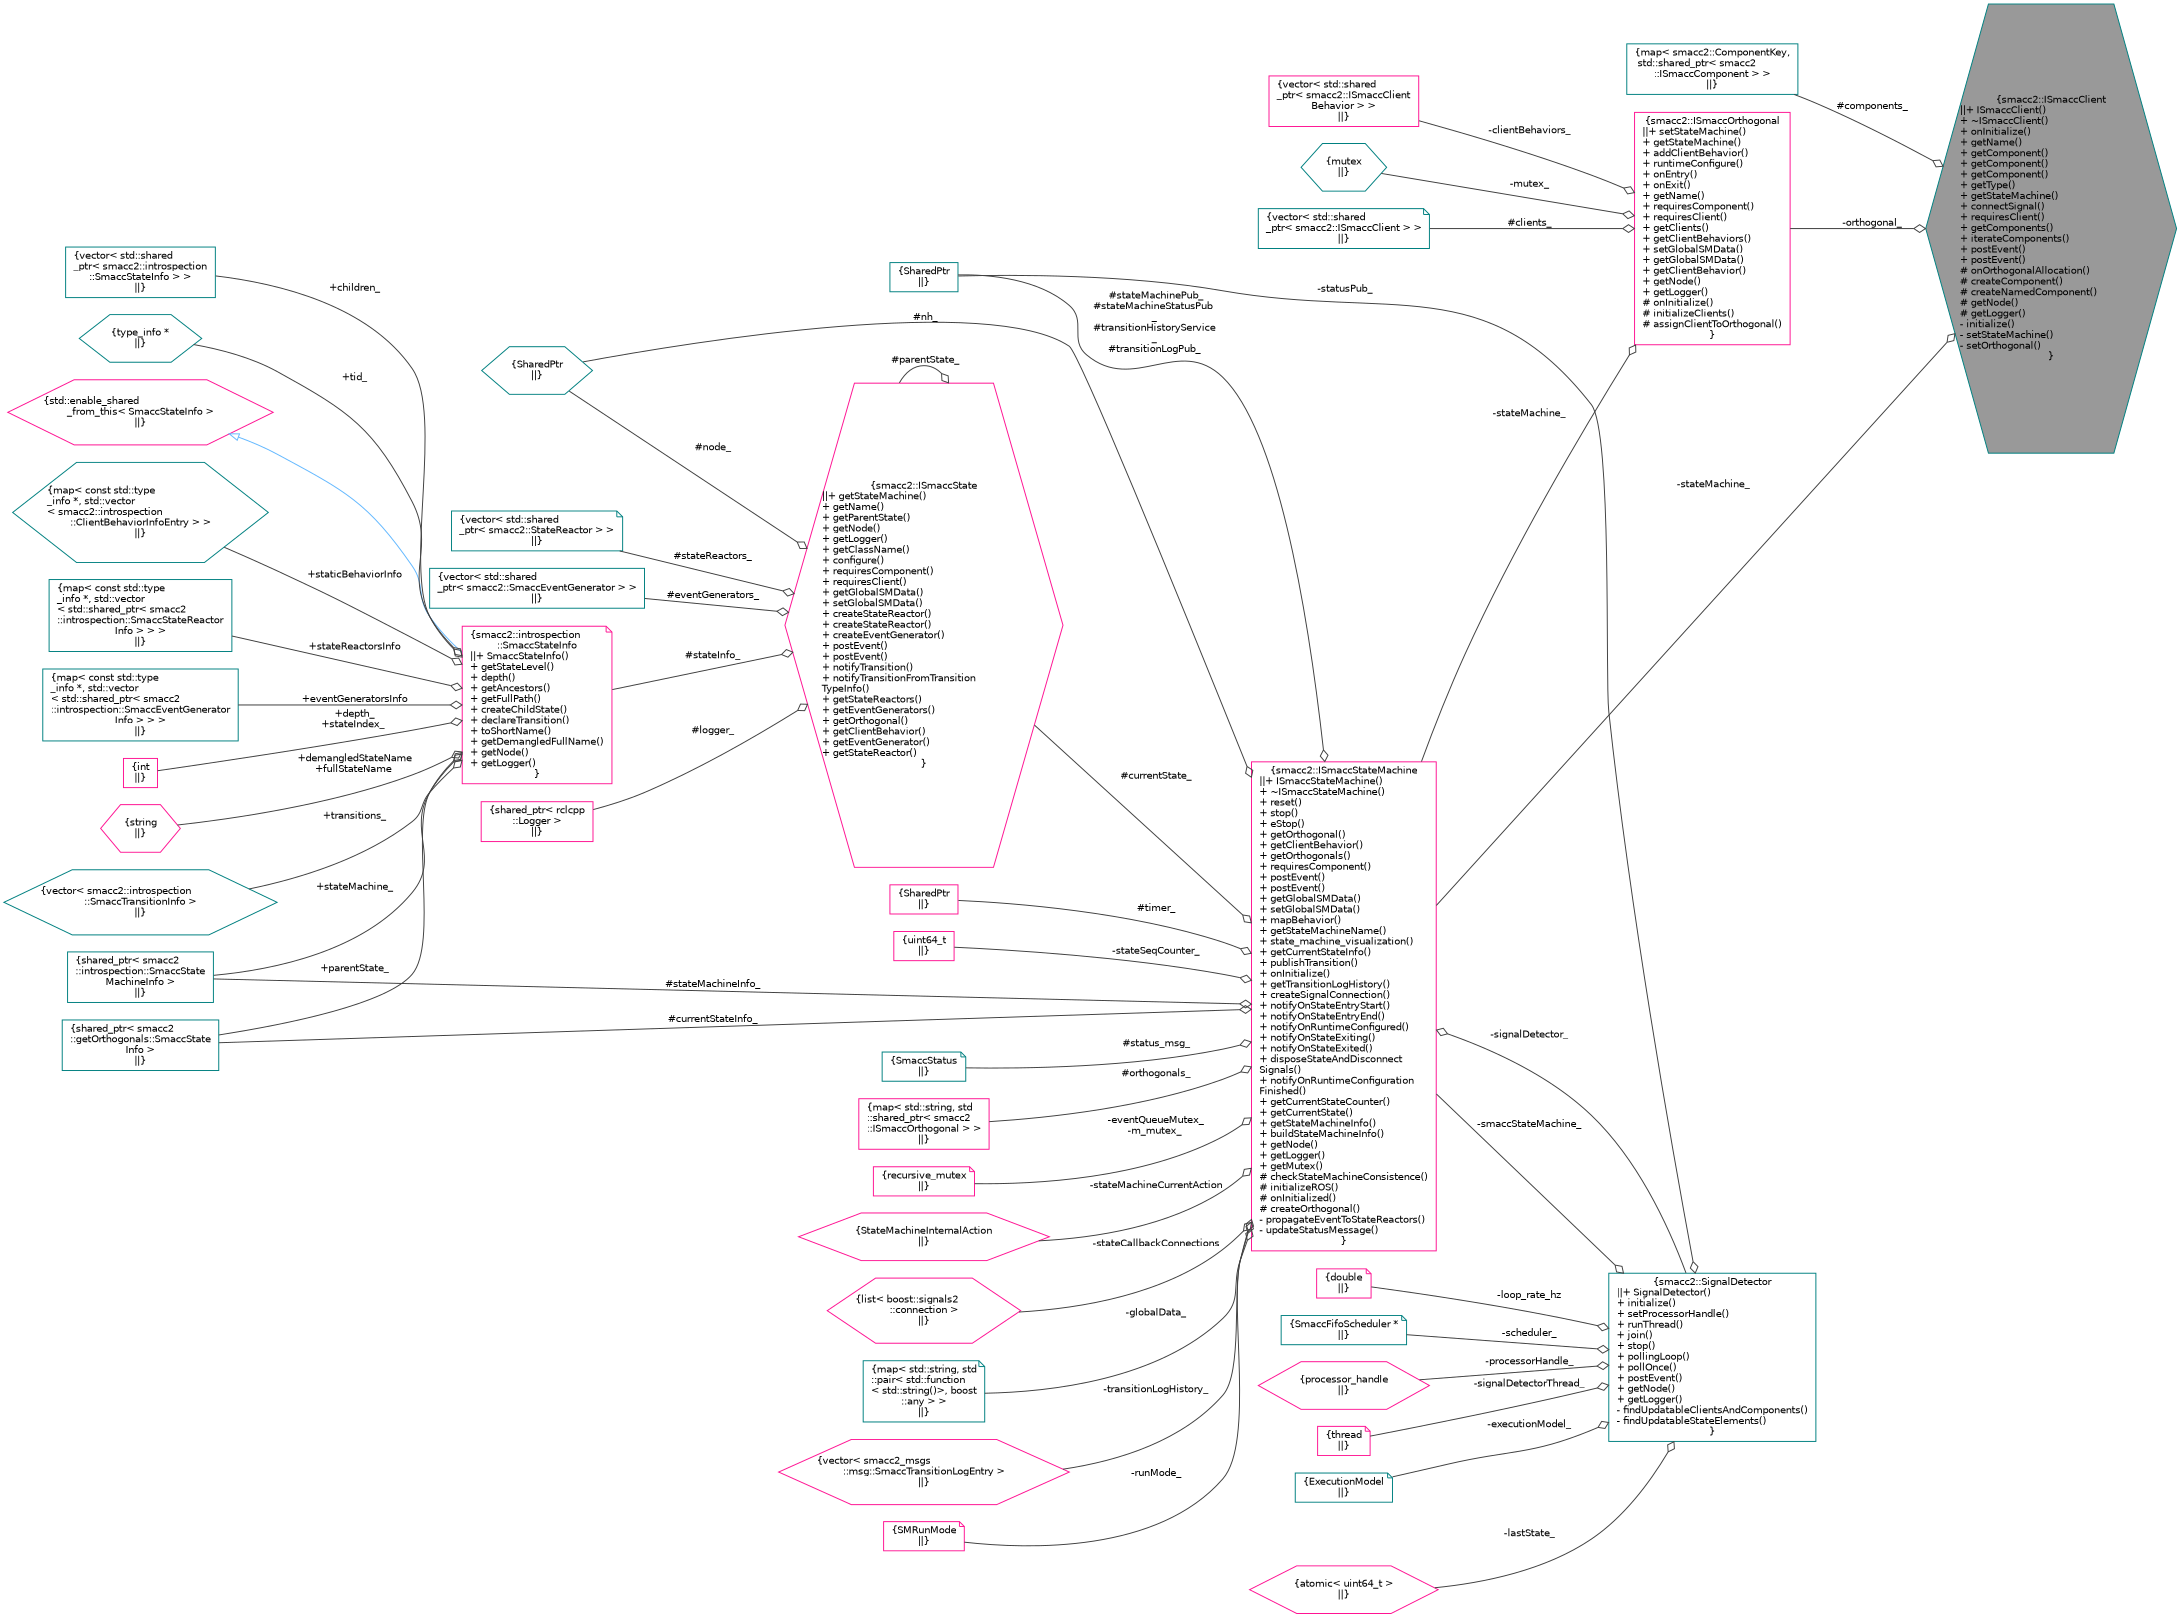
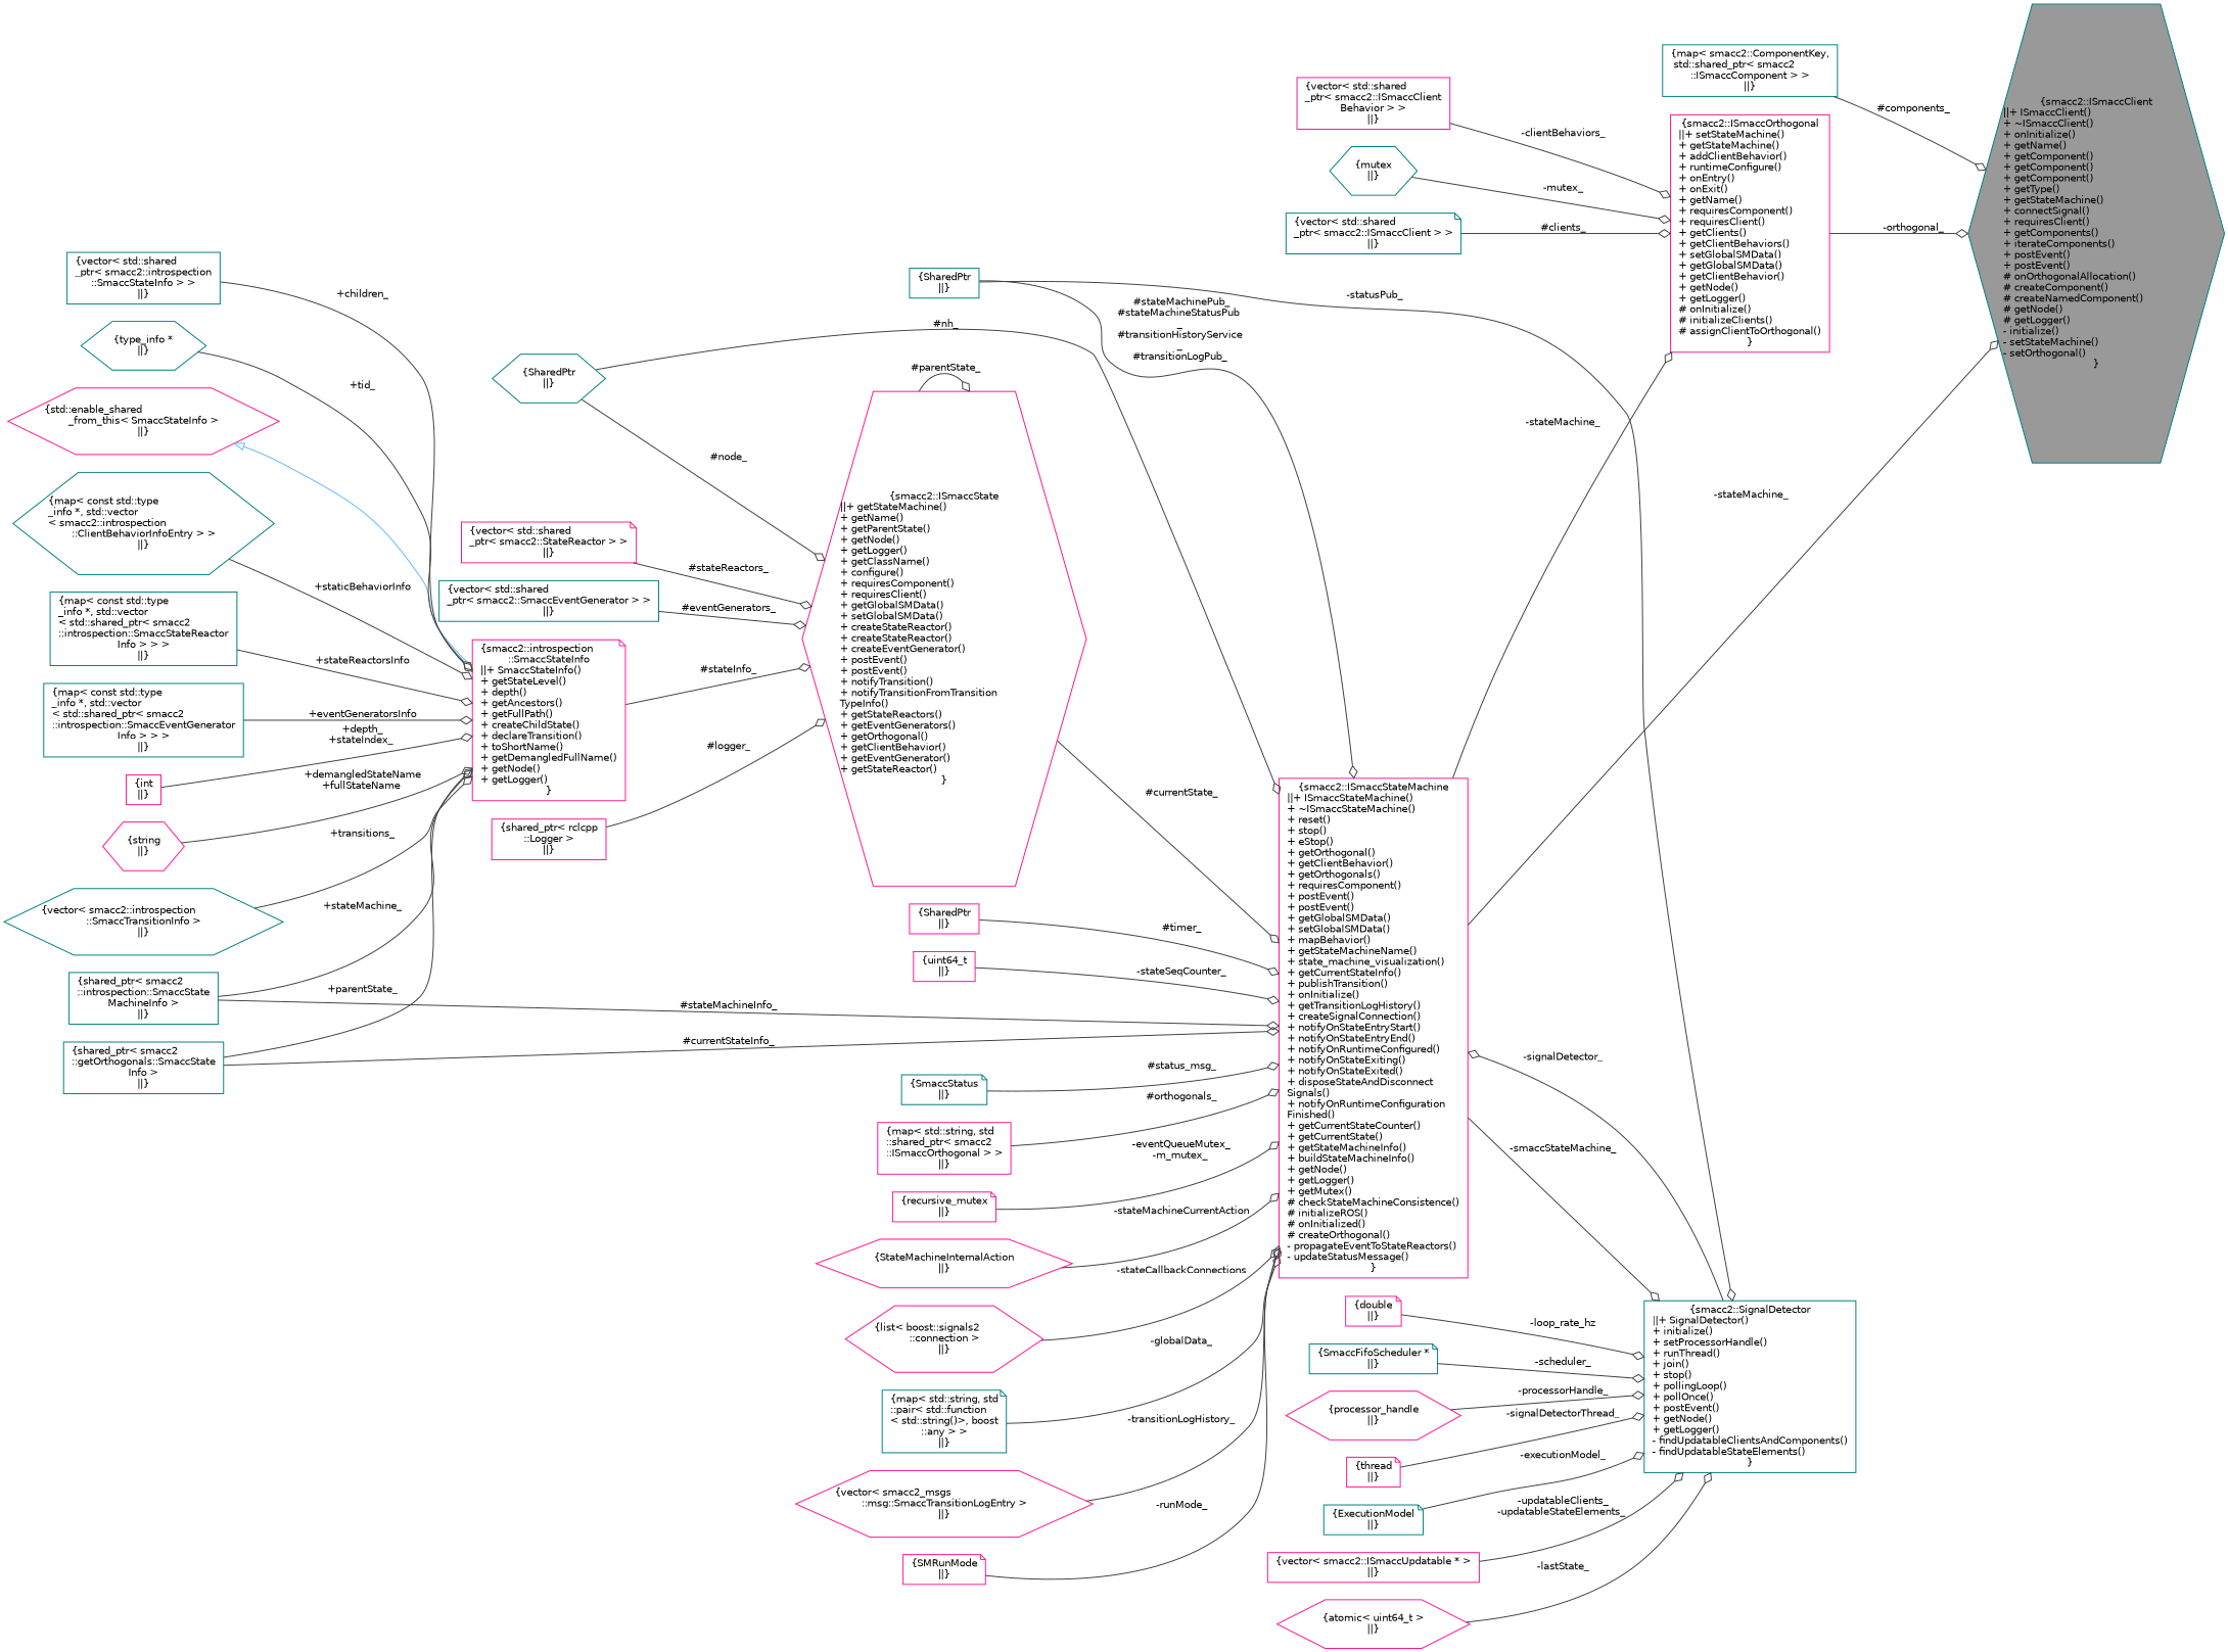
  digraph {
    rankdir=LR
    node [color=deeppink fillcolor=white fontname=Helvetica fontsize=10 shape=box style=filled]
    edge [arrowhead=odiamond color=grey25 fontname=Helvetica fontsize=10 labelfontname=Helvetica labelfontsize=10 style=solid]
    n1 [color=teal fillcolor=grey60 fontcolor=black height=0.2 label="{smacc2::ISmaccClient\n||+ ISmaccClient()\l+ ~ISmaccClient()\l+ onInitialize()\l+ getName()\l+ getComponent()\l+ getComponent()\l+ getComponent()\l+ getType()\l+ getStateMachine()\l+ connectSignal()\l+ requiresClient()\l+ getComponents()\l+ iterateComponents()\l+ postEvent()\l+ postEvent()\l# onOrthogonalAllocation()\l# createComponent()\l# createNamedComponent()\l# getNode()\l# getLogger()\l- initialize()\l- setStateMachine()\l- setOrthogonal()\l}" shape=hexagon width=0.4]
    n2 [color=teal height=0.2 label="{map\< smacc2::ComponentKey,\l std::shared_ptr\< smacc2\l::ISmaccComponent \> \>\n||}" width=0.4]
    n3 [height=0.2 label="{smacc2::ISmaccStateMachine\n||+ ISmaccStateMachine()\l+ ~ISmaccStateMachine()\l+ reset()\l+ stop()\l+ eStop()\l+ getOrthogonal()\l+ getClientBehavior()\l+ getOrthogonals()\l+ requiresComponent()\l+ postEvent()\l+ postEvent()\l+ getGlobalSMData()\l+ setGlobalSMData()\l+ mapBehavior()\l+ getStateMachineName()\l+ state_machine_visualization()\l+ getCurrentStateInfo()\l+ publishTransition()\l+ onInitialize()\l+ getTransitionLogHistory()\l+ createSignalConnection()\l+ notifyOnStateEntryStart()\l+ notifyOnStateEntryEnd()\l+ notifyOnRuntimeConfigured()\l+ notifyOnStateExiting()\l+ notifyOnStateExited()\l+ disposeStateAndDisconnect\lSignals()\l+ notifyOnRuntimeConfiguration\lFinished()\l+ getCurrentStateCounter()\l+ getCurrentState()\l+ getStateMachineInfo()\l+ buildStateMachineInfo()\l+ getNode()\l+ getLogger()\l+ getMutex()\l# checkStateMachineConsistence()\l# initializeROS()\l# onInitialized()\l# createOrthogonal()\l- propagateEventToStateReactors()\l- updateStatusMessage()\l}" width=0.4]
    n4 [color=teal height=0.2 label="{smacc2::SignalDetector\n||+ SignalDetector()\l+ initialize()\l+ setProcessorHandle()\l+ runThread()\l+ join()\l+ stop()\l+ pollingLoop()\l+ pollOnce()\l+ postEvent()\l+ getNode()\l+ getLogger()\l- findUpdatableClientsAndComponents()\l- findUpdatableStateElements()\l}" width=0.4]
    n5 [height=0.2 label="{smacc2::ISmaccOrthogonal\n||+ setStateMachine()\l+ getStateMachine()\l+ addClientBehavior()\l+ runtimeConfigure()\l+ onEntry()\l+ onExit()\l+ getName()\l+ requiresComponent()\l+ requiresClient()\l+ getClients()\l+ getClientBehaviors()\l+ setGlobalSMData()\l+ getGlobalSMData()\l+ getClientBehavior()\l+ getNode()\l+ getLogger()\l# onInitialize()\l# initializeClients()\l# assignClientToOrthogonal()\l}" width=0.4]
    n6 [color=teal height=0.2 label="{SharedPtr\n||}" shape=hexagon width=0.4]
    n7 [height=0.2 label="{smacc2::ISmaccState\n||+ getStateMachine()\l+ getName()\l+ getParentState()\l+ getNode()\l+ getLogger()\l+ getClassName()\l+ configure()\l+ requiresComponent()\l+ requiresClient()\l+ getGlobalSMData()\l+ setGlobalSMData()\l+ createStateReactor()\l+ createStateReactor()\l+ createEventGenerator()\l+ postEvent()\l+ postEvent()\l+ notifyTransition()\l+ notifyTransitionFromTransition\lTypeInfo()\l+ getStateReactors()\l+ getEventGenerators()\l+ getOrthogonal()\l+ getClientBehavior()\l+ getEventGenerator()\l+ getStateReactor()\l}" shape=hexagon width=0.4]
    n8 [height=0.2 label="{SharedPtr\n||}" width=0.4]
    n9 [color=teal height=0.2 label="{SharedPtr\n||}" width=0.4]
    n10 [height=0.2 label="{shared_ptr\< rclcpp\l::Logger \>\n||}" width=0.4]
-   n11 [color=teal height=0.2 label="{vector\< std::shared\l_ptr\< smacc2::StateReactor \> \>\n||}" shape=note width=0.4]
+   n11 [height=0.2 label="{vector\< std::shared\l_ptr\< smacc2::StateReactor \> \>\n||}" shape=note width=0.4]
    n12 [color=teal height=0.2 label="{vector\< std::shared\l_ptr\< smacc2::SmaccEventGenerator \> \>\n||}" width=0.4]
    n13 [height=0.2 label="{smacc2::introspection\l::SmaccStateInfo\n||+ SmaccStateInfo()\l+ getStateLevel()\l+ depth()\l+ getAncestors()\l+ getFullPath()\l+ createChildState()\l+ declareTransition()\l+ toShortName()\l+ getDemangledFullName()\l+ getNode()\l+ getLogger()\l}" shape=note width=0.4]
    n14 [height=0.2 label="{std::enable_shared\l_from_this\< SmaccStateInfo \>\n||}" shape=hexagon width=0.4]
    n15 [color=teal height=0.2 label="{map\< const std::type\l_info *, std::vector\l\< smacc2::introspection\l::ClientBehaviorInfoEntry \> \>\n||}" shape=hexagon width=0.4]
    n16 [color=teal height=0.2 label="{map\< const std::type\l_info *, std::vector\l\< std::shared_ptr\< smacc2\l::introspection::SmaccStateReactor\lInfo \> \> \>\n||}" width=0.4]
    n17 [color=teal height=0.2 label="{map\< const std::type\l_info *, std::vector\l\< std::shared_ptr\< smacc2\l::introspection::SmaccEventGenerator\lInfo \> \> \>\n||}" width=0.4]
    n18 [height=0.2 label="{int\n||}" width=0.4]
    n19 [height=0.2 label="{string\n||}" shape=hexagon width=0.4]
    n20 [color=teal height=0.2 label="{shared_ptr\< smacc2\l::introspection::SmaccState\lMachineInfo \>\n||}" width=0.4]
    n21 [color=teal height=0.2 label="{shared_ptr\< smacc2\l::getOrthogonals::SmaccState\lInfo \>\n||}" width=0.4]
    n22 [color=teal height=0.2 label="{vector\< smacc2::introspection\l::SmaccTransitionInfo \>\n||}" shape=hexagon width=0.4]
    n23 [color=teal height=0.2 label="{vector\< std::shared\l_ptr\< smacc2::introspection\l::SmaccStateInfo \> \>\n||}" width=0.4]
    n24 [color=teal height=0.2 label="{type_info *\n||}" shape=hexagon width=0.4]
    n25 [color=teal height=0.2 label="{SmaccStatus\n||}" shape=note width=0.4]
    n26 [height=0.2 label="{map\< std::string, std\l::shared_ptr\< smacc2\l::ISmaccOrthogonal \> \>\n||}" width=0.4]
    n27 [height=0.2 label="{recursive_mutex\n||}" shape=note width=0.4]
    n28 [height=0.2 label="{StateMachineInternalAction\n||}" shape=hexagon width=0.4]
    n29 [height=0.2 label="{list\< boost::signals2\l::connection \>\n||}" shape=hexagon width=0.4]
    n30 [color=teal height=0.2 label="{map\< std::string, std\l::pair\< std::function\l\< std::string()\>, boost\l::any \> \>\n||}" shape=note width=0.4]
    n31 [height=0.2 label="{vector\< smacc2_msgs\l::msg::SmaccTransitionLogEntry \>\n||}" shape=hexagon width=0.4]
    n32 [height=0.2 label="{SMRunMode\n||}" shape=note width=0.4]
+   n33 [height=0.2 label="{vector\< smacc2::ISmaccUpdatable * \>\n||}" width=0.4]
    n34 [height=0.2 label="{atomic\< uint64_t \>\n||}" shape=hexagon width=0.4]
    n35 [height=0.2 label="{double\n||}" shape=note width=0.4]
    n36 [color=teal height=0.2 label="{SmaccFifoScheduler *\n||}" shape=note width=0.4]
    n37 [height=0.2 label="{processor_handle\n||}" shape=hexagon width=0.4]
    n38 [height=0.2 label="{thread\n||}" shape=note width=0.4]
    n39 [color=teal height=0.2 label="{ExecutionModel\n||}" shape=note width=0.4]
    n40 [height=0.2 label="{uint64_t\n||}" width=0.4]
    n41 [color=teal height=0.2 label="{vector\< std::shared\l_ptr\< smacc2::ISmaccClient \> \>\n||}" shape=note width=0.4]
    n42 [height=0.2 label="{vector\< std::shared\l_ptr\< smacc2::ISmaccClient\lBehavior \> \>\n||}" width=0.4]
    n43 [color=teal height=0.2 label="{mutex\n||}" shape=hexagon width=0.4]
    n2 -> n1 [label=" #components_"]
    n3 -> n1 [label=" -stateMachine_"]
    n3 -> n4 [label=" -smaccStateMachine_"]
    n3 -> n5 [label=" -stateMachine_"]
    n4 -> n3 [label=" -signalDetector_"]
    n5 -> n1 [label=" -orthogonal_"]
    n6 -> n3 [label=" #nh_"]
    n6 -> n7 [label=" #node_"]
    n7 -> n3 [label=" #currentState_"]
    n7 -> n7 [label=" #parentState_"]
    n8 -> n3 [label=" #timer_"]
    n9 -> n3 [label=" #stateMachinePub_\n#stateMachineStatusPub\l_\n#transitionHistoryService\l_\n#transitionLogPub_"]
    n9 -> n4 [label=" -statusPub_"]
    n10 -> n7 [label=" #logger_"]
    n11 -> n7 [label=" #stateReactors_"]
    n12 -> n7 [label=" #eventGenerators_"]
    n13 -> n7 [label=" #stateInfo_"]
    n14 -> n13 [arrowtail=onormal color=steelblue1 dir=back arrowhead=""]
    n15 -> n13 [label=" +staticBehaviorInfo"]
    n16 -> n13 [label=" +stateReactorsInfo"]
    n17 -> n13 [label=" +eventGeneratorsInfo"]
    n18 -> n13 [label=" +depth_\n+stateIndex_"]
    n19 -> n13 [label=" +demangledStateName\n+fullStateName"]
    n20 -> n3 [label=" #stateMachineInfo_"]
    n20 -> n13 [label=" +stateMachine_"]
    n21 -> n3 [label=" #currentStateInfo_"]
    n21 -> n13 [label=" +parentState_"]
    n22 -> n13 [label=" +transitions_"]
    n23 -> n13 [label=" +children_"]
    n24 -> n13 [label=" +tid_"]
    n25 -> n3 [label=" #status_msg_"]
    n26 -> n3 [label=" #orthogonals_"]
    n27 -> n3 [label=" -eventQueueMutex_\n-m_mutex_"]
    n28 -> n3 [label=" -stateMachineCurrentAction"]
    n29 -> n3 [label=" -stateCallbackConnections"]
    n30 -> n3 [label=" -globalData_"]
    n31 -> n3 [label=" -transitionLogHistory_"]
    n32 -> n3 [label=" -runMode_"]
+   n33 -> n4 [label=" -updatableClients_\n-updatableStateElements_"]
    n34 -> n4 [label=" -lastState_"]
    n35 -> n4 [label=" -loop_rate_hz"]
    n36 -> n4 [label=" -scheduler_"]
    n37 -> n4 [label=" -processorHandle_"]
    n38 -> n4 [label=" -signalDetectorThread_"]
    n39 -> n4 [label=" -executionModel_"]
    n40 -> n3 [label=" -stateSeqCounter_"]
    n41 -> n5 [label=" #clients_"]
    n42 -> n5 [label=" -clientBehaviors_"]
    n43 -> n5 [label=" -mutex_"]
  }
